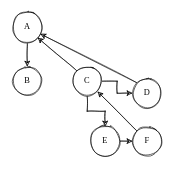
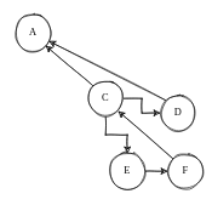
  <mxCell id="0" />
  <mxCell id="1" parent="0" />
- <mxCell id="2" style="edgeStyle=orthogonalEdgeStyle;rounded=0;orthogonalLoop=1;jettySize=auto;html=1;exitX=0.5;exitY=1;exitDx=0;exitDy=0;sketch=1;fontFamily=Comic Sans MS;fontSize=14;" edge="1" parent="1" source="3" target="4"><mxGeometry relative="1" as="geometry" /></mxCell>
  <mxCell id="3" value="A" style="ellipse;whiteSpace=wrap;html=1;aspect=fixed;sketch=1;fontFamily=Comic Sans MS;fontSize=14;" vertex="1" parent="1"><mxGeometry x="20" y="20" width="50" height="50" as="geometry" /></mxCell>
- <mxCell id="4" value="B" style="ellipse;whiteSpace=wrap;html=1;aspect=fixed;sketch=1;fontFamily=Comic Sans MS;fontSize=14;" vertex="1" parent="1"><mxGeometry x="20" y="110" width="50" height="50" as="geometry" /></mxCell>
  <mxCell id="5" style="edgeStyle=orthogonalEdgeStyle;rounded=0;orthogonalLoop=1;jettySize=auto;html=1;exitX=1;exitY=0.5;exitDx=0;exitDy=0;entryX=0;entryY=0.5;entryDx=0;entryDy=0;sketch=1;fontFamily=Comic Sans MS;fontSize=14;" edge="1" parent="1" source="7" target="8"><mxGeometry relative="1" as="geometry" /></mxCell>
  <mxCell id="6" style="edgeStyle=orthogonalEdgeStyle;rounded=0;orthogonalLoop=1;jettySize=auto;html=1;exitX=0.5;exitY=1;exitDx=0;exitDy=0;sketch=1;fontFamily=Comic Sans MS;fontSize=14;" edge="1" parent="1" source="7" target="10"><mxGeometry relative="1" as="geometry" /></mxCell>
  <mxCell id="7" value="C" style="ellipse;whiteSpace=wrap;html=1;aspect=fixed;sketch=1;fontFamily=Comic Sans MS;fontSize=14;" vertex="1" parent="1"><mxGeometry x="120" y="110" width="50" height="50" as="geometry" /></mxCell>
  <mxCell id="8" value="D" style="ellipse;whiteSpace=wrap;html=1;aspect=fixed;sketch=1;fontFamily=Comic Sans MS;fontSize=14;" vertex="1" parent="1"><mxGeometry x="220" y="130" width="50" height="50" as="geometry" /></mxCell>
  <mxCell id="9" style="edgeStyle=orthogonalEdgeStyle;rounded=0;orthogonalLoop=1;jettySize=auto;html=1;exitX=1;exitY=0.5;exitDx=0;exitDy=0;entryX=0;entryY=0.5;entryDx=0;entryDy=0;sketch=1;fontFamily=Comic Sans MS;fontSize=14;" edge="1" parent="1" source="10" target="11"><mxGeometry relative="1" as="geometry" /></mxCell>
  <mxCell id="10" value="E" style="ellipse;whiteSpace=wrap;html=1;aspect=fixed;sketch=1;fontFamily=Comic Sans MS;fontSize=14;" vertex="1" parent="1"><mxGeometry x="150" y="210" width="50" height="50" as="geometry" /></mxCell>
- <mxCell id="11" value="F" style="ellipse;whiteSpace=wrap;html=1;aspect=fixed;sketch=1;fontFamily=Comic Sans MS;fontSize=14;" vertex="1" parent="1"><mxGeometry x="220" y="210" width="50" height="50" as="geometry" /></mxCell>
+ <mxCell id="11" value="F" style="ellipse;whiteSpace=wrap;html=1;aspect=fixed;sketch=1;fontFamily=Comic Sans MS;fontSize=14;" vertex="1" parent="1"><mxGeometry x="230" y="210" width="50" height="50" as="geometry" /></mxCell>
  <mxCell id="12" value="" style="endArrow=classic;html=1;strokeColor=#000000;entryX=1;entryY=1;entryDx=0;entryDy=0;exitX=0;exitY=0;exitDx=0;exitDy=0;sketch=1;fontFamily=Comic Sans MS;fontSize=14;" edge="1" parent="1" source="11" target="7"><mxGeometry width="50" height="50" relative="1" as="geometry"><mxPoint x="310" y="270" as="sourcePoint" /><mxPoint x="360" y="220" as="targetPoint" /></mxGeometry></mxCell>
  <mxCell id="13" value="" style="endArrow=classic;html=1;strokeColor=#000000;entryX=1;entryY=1;entryDx=0;entryDy=0;exitX=0;exitY=0;exitDx=0;exitDy=0;sketch=1;fontFamily=Comic Sans MS;fontSize=14;" edge="1" parent="1" source="7" target="3"><mxGeometry width="50" height="50" relative="1" as="geometry"><mxPoint x="140" y="90" as="sourcePoint" /><mxPoint x="190" y="40" as="targetPoint" /></mxGeometry></mxCell>
  <mxCell id="14" value="" style="endArrow=classic;html=1;strokeColor=#000000;exitX=0;exitY=0;exitDx=0;exitDy=0;sketch=1;fontFamily=Comic Sans MS;fontSize=14;" edge="1" parent="1" source="8" target="3"><mxGeometry width="50" height="50" relative="1" as="geometry"><mxPoint x="220" y="80" as="sourcePoint" /><mxPoint x="270" y="30" as="targetPoint" /></mxGeometry></mxCell>
